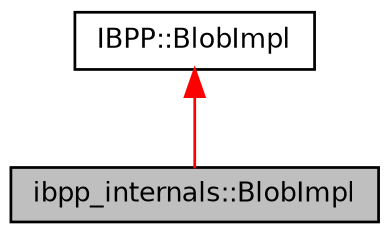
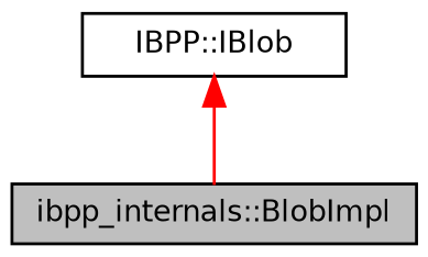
  digraph {
    node [color=black fontname=Helvetica fontsize=10 shape=record style=filled]
    n1 [fillcolor=grey75 fontcolor=black height=0.2 label="ibpp_internals::BlobImpl" width=0.4]
-   n2 [fillcolor=white height=0.2 label="IBPP::BlobImpl" width=0.4]
+   n2 [fillcolor=white height=0.2 label="IBPP::IBlob" width=0.4]
    n2 -> n1 [color=red dir=back fontname=Helvetica fontsize=10 labelfontname=Helvetica labelfontsize=10 style=solid]
  }
